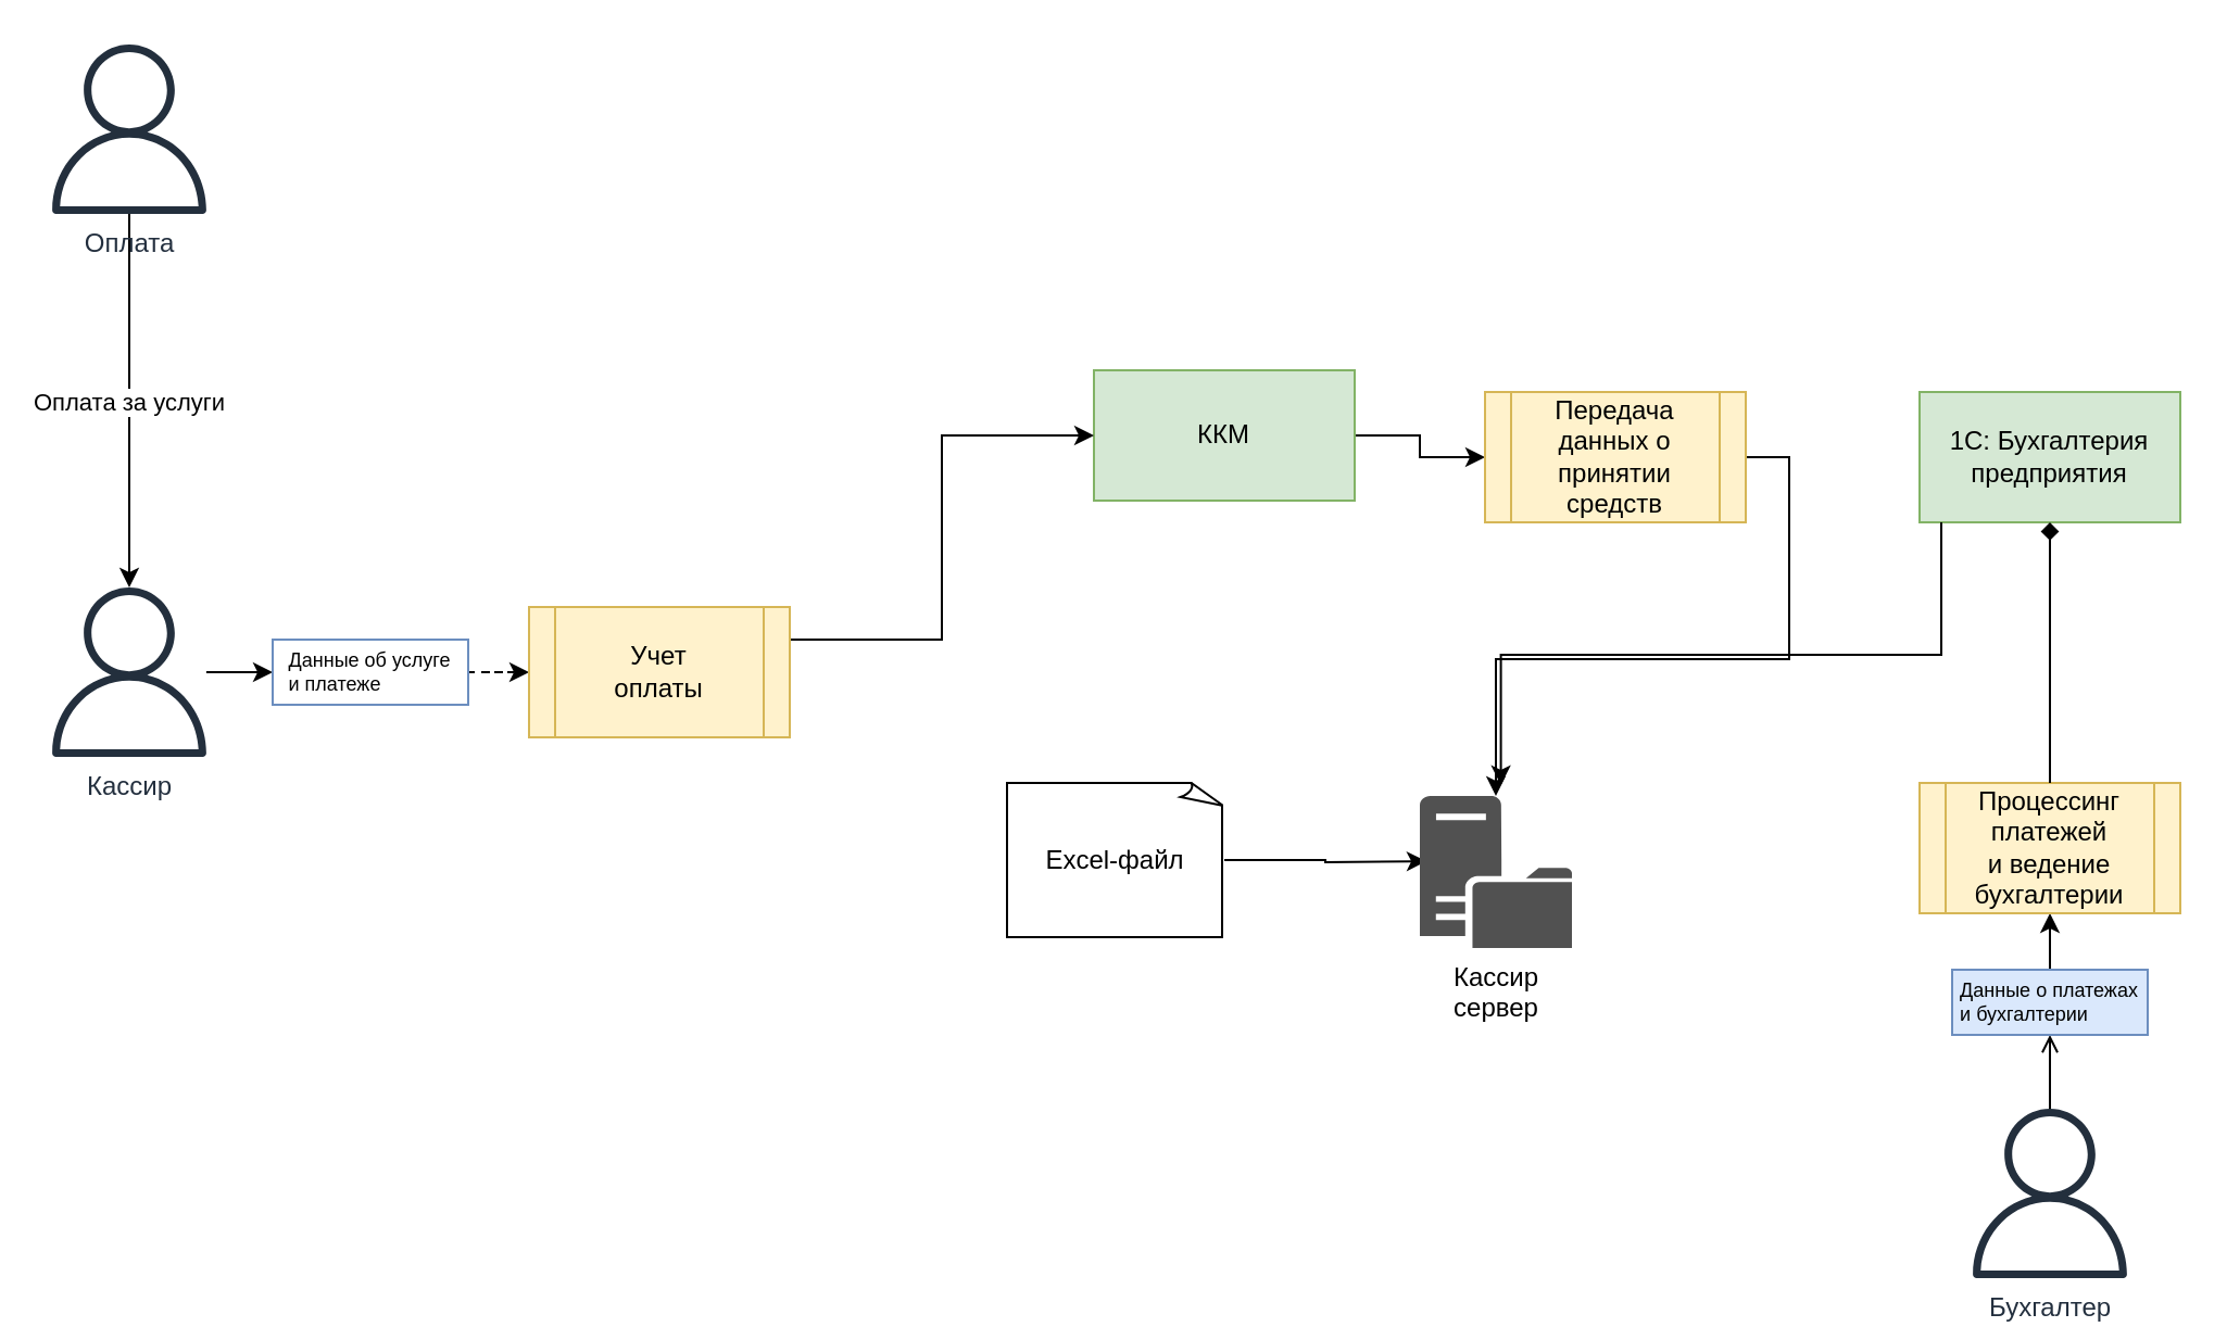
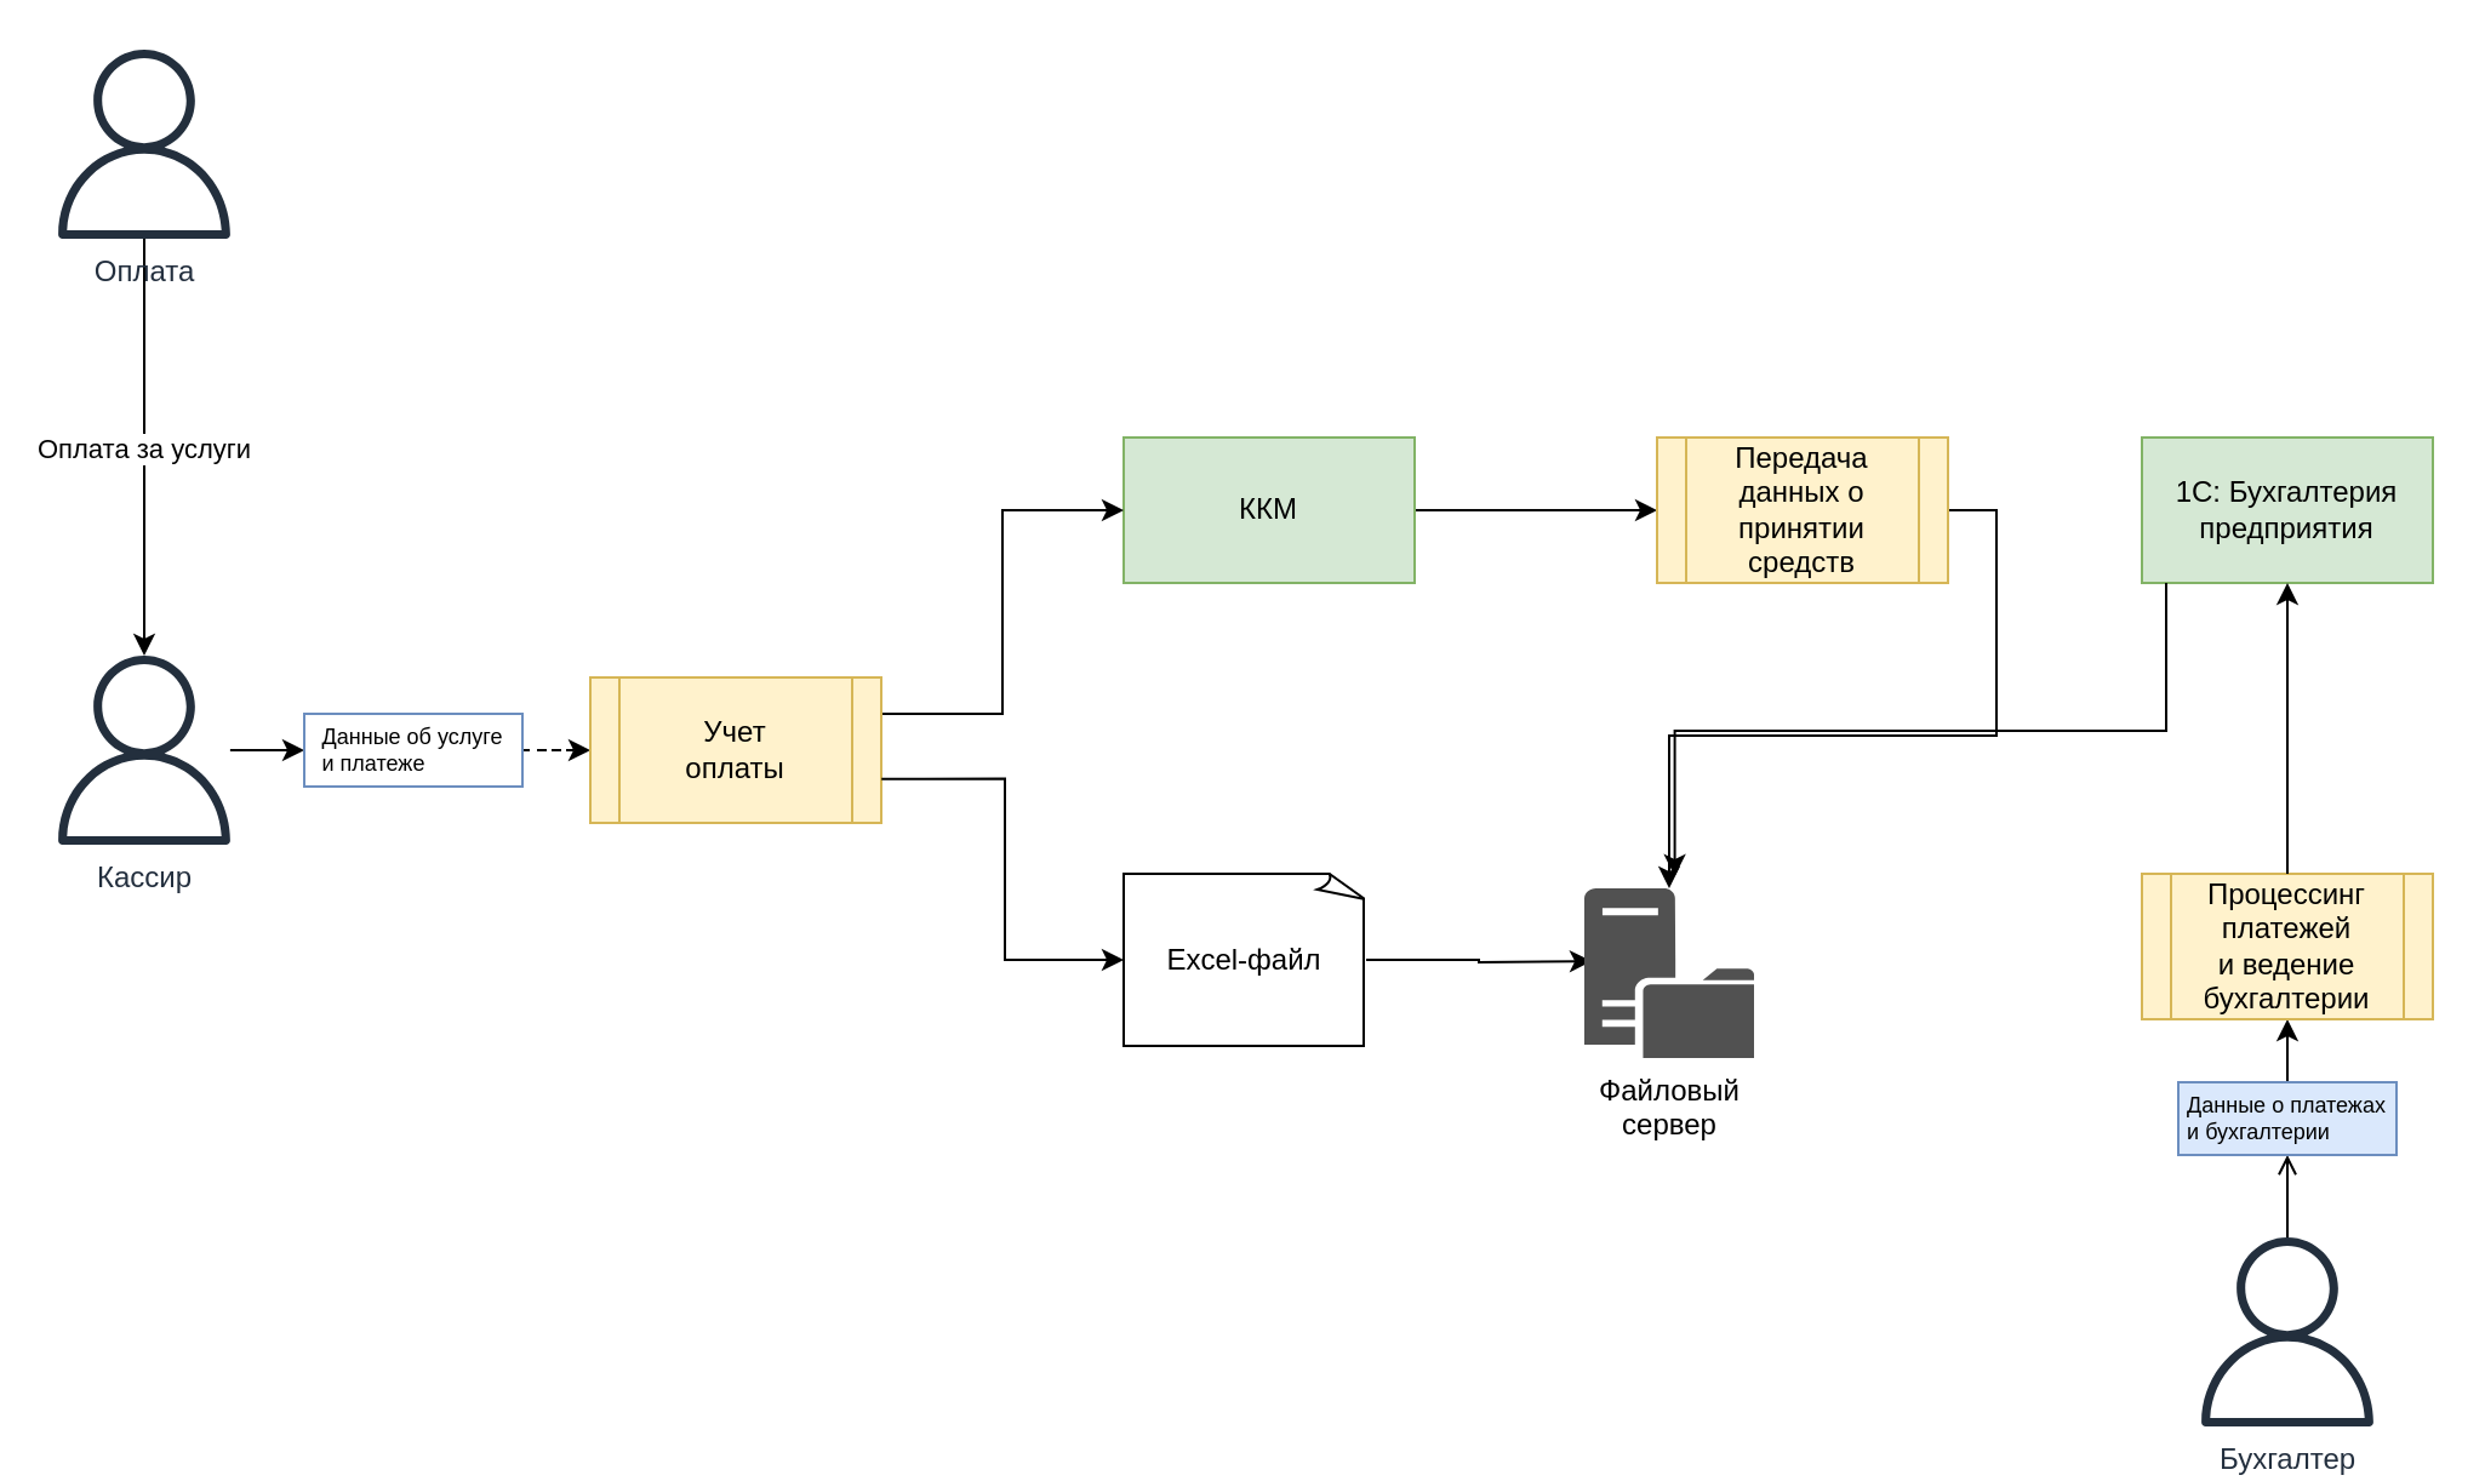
  <mxCell id="0" />
  <mxCell id="1" parent="0" />
  <mxCell id="2" style="edgeStyle=orthogonalEdgeStyle;rounded=0;orthogonalLoop=1;jettySize=auto;html=1;" parent="1" source="4" target="6" edge="1"><mxGeometry relative="1" as="geometry" /></mxCell>
  <mxCell id="3" value="Оплата за услуги" style="edgeLabel;html=1;align=center;verticalAlign=middle;resizable=0;points=[];" parent="2" vertex="1" connectable="0"><mxGeometry y="-1" relative="1" as="geometry"><mxPoint as="offset" /></mxGeometry></mxCell>
  <mxCell id="4" value="Оплата" style="sketch=0;outlineConnect=0;fontColor=#232F3E;gradientColor=none;fillColor=#232F3D;strokeColor=none;dashed=0;verticalLabelPosition=bottom;verticalAlign=top;align=center;html=1;fontSize=12;fontStyle=0;aspect=fixed;pointerEvents=1;shape=mxgraph.aws4.user;" parent="1" vertex="1"><mxGeometry x="20" y="20" width="78" height="78" as="geometry" /></mxCell>
  <mxCell id="5" value="" style="edgeStyle=orthogonalEdgeStyle;rounded=0;orthogonalLoop=1;jettySize=auto;html=1;dashed=1;" parent="1" source="22" target="13" edge="1"><mxGeometry relative="1" as="geometry" /></mxCell>
  <mxCell id="6" value="Кассир" style="sketch=0;outlineConnect=0;fontColor=#232F3E;gradientColor=none;fillColor=#232F3D;strokeColor=none;dashed=0;verticalLabelPosition=bottom;verticalAlign=top;align=center;html=1;fontSize=12;fontStyle=0;aspect=fixed;pointerEvents=1;shape=mxgraph.aws4.user;" parent="1" vertex="1"><mxGeometry x="20" y="270" width="78" height="78" as="geometry" /></mxCell>
  <mxCell id="7" style="edgeStyle=orthogonalEdgeStyle;rounded=0;orthogonalLoop=1;jettySize=auto;html=1;exitX=1;exitY=0.5;exitDx=0;exitDy=0;entryX=0;entryY=0.5;entryDx=0;entryDy=0;" parent="1" source="8" target="18" edge="1"><mxGeometry relative="1" as="geometry" /></mxCell>
- <mxCell id="8" value="ККМ" style="rounded=0;whiteSpace=wrap;html=1;fillColor=#d5e8d4;strokeColor=#82b366;" parent="1" vertex="1"><mxGeometry x="503" y="170" width="120" height="60" as="geometry" /></mxCell>
+ <mxCell id="8" value="ККМ" style="rounded=0;whiteSpace=wrap;html=1;fillColor=#d5e8d4;strokeColor=#82b366;" parent="1" vertex="1"><mxGeometry x="463" y="180" width="120" height="60" as="geometry" /></mxCell>
  <mxCell id="9" value="1C: Бухгалтерия&lt;div&gt;предприятия&lt;/div&gt;" style="rounded=0;whiteSpace=wrap;html=1;fillColor=#d5e8d4;strokeColor=#82b366;" parent="1" vertex="1"><mxGeometry x="883" y="180" width="120" height="60" as="geometry" /></mxCell>
  <mxCell id="10" value="" style="edgeStyle=orthogonalEdgeStyle;rounded=0;orthogonalLoop=1;jettySize=auto;html=1;" parent="1" source="25" target="15" edge="1"><mxGeometry relative="1" as="geometry" /></mxCell>
  <mxCell id="11" value="Бухгалтер" style="sketch=0;outlineConnect=0;fontColor=#232F3E;gradientColor=none;fillColor=#232F3D;strokeColor=none;dashed=0;verticalLabelPosition=bottom;verticalAlign=top;align=center;html=1;fontSize=12;fontStyle=0;aspect=fixed;pointerEvents=1;shape=mxgraph.aws4.user;" parent="1" vertex="1"><mxGeometry x="904" y="510" width="78" height="78" as="geometry" /></mxCell>
  <mxCell id="12" style="edgeStyle=orthogonalEdgeStyle;rounded=0;orthogonalLoop=1;jettySize=auto;html=1;exitX=1;exitY=0.25;exitDx=0;exitDy=0;entryX=0;entryY=0.5;entryDx=0;entryDy=0;" parent="1" source="13" target="8" edge="1"><mxGeometry relative="1" as="geometry" /></mxCell>
  <mxCell id="13" value="Учет&lt;div&gt;оплаты&lt;/div&gt;" style="shape=process;whiteSpace=wrap;html=1;backgroundOutline=1;fillColor=#fff2cc;strokeColor=#d6b656;" parent="1" vertex="1"><mxGeometry x="243" y="279" width="120" height="60" as="geometry" /></mxCell>
  <mxCell id="14" value="Excel-файл" style="whiteSpace=wrap;html=1;shape=mxgraph.basic.document" parent="1" vertex="1"><mxGeometry x="463" y="360" width="100" height="71" as="geometry" /></mxCell>
  <mxCell id="15" value="Процессинг платежей&lt;div&gt;и ведение бухгалтерии&lt;/div&gt;" style="shape=process;whiteSpace=wrap;html=1;backgroundOutline=1;fillColor=#fff2cc;strokeColor=#d6b656;" parent="1" vertex="1"><mxGeometry x="883" y="360" width="120" height="60" as="geometry" /></mxCell>
+ <mxCell id="16" style="edgeStyle=orthogonalEdgeStyle;rounded=0;orthogonalLoop=1;jettySize=auto;html=1;exitX=1.001;exitY=0.697;exitDx=0;exitDy=0;entryX=0;entryY=0.5;entryDx=0;entryDy=0;entryPerimeter=0;exitPerimeter=0;" parent="1" source="13" target="14" edge="1"><mxGeometry relative="1" as="geometry"><mxPoint x="363" y="339" as="sourcePoint" /><Array as="points"><mxPoint x="414" y="321" /><mxPoint x="414" y="395" /></Array></mxGeometry></mxCell>
  <mxCell id="17" style="edgeStyle=orthogonalEdgeStyle;rounded=0;orthogonalLoop=1;jettySize=auto;html=1;exitX=1;exitY=0.5;exitDx=0;exitDy=0;" parent="1" source="18" target="26" edge="1"><mxGeometry relative="1" as="geometry" /></mxCell>
  <mxCell id="18" value="Передача данных о принятии средств" style="shape=process;whiteSpace=wrap;html=1;backgroundOutline=1;fillColor=#fff2cc;strokeColor=#d6b656;" parent="1" vertex="1"><mxGeometry x="683" y="180" width="120" height="60" as="geometry" /></mxCell>
  <mxCell id="19" style="edgeStyle=orthogonalEdgeStyle;rounded=0;orthogonalLoop=1;jettySize=auto;html=1;exitX=1;exitY=0.5;exitDx=0;exitDy=0;exitPerimeter=0;entryX=0;entryY=0.5;entryDx=0;entryDy=0;entryPerimeter=0;" parent="1" source="14" edge="1"><mxGeometry relative="1" as="geometry"><mxPoint x="656" y="396" as="targetPoint" /></mxGeometry></mxCell>
  <mxCell id="20" style="edgeStyle=orthogonalEdgeStyle;rounded=0;orthogonalLoop=1;jettySize=auto;html=1;entryX=0.49;entryY=0;entryDx=0;entryDy=0;entryPerimeter=0;" parent="1" edge="1"><mxGeometry relative="1" as="geometry"><mxPoint x="893" y="240" as="sourcePoint" /><Array as="points"><mxPoint x="893" y="240" /><mxPoint x="893" y="301" /><mxPoint x="690" y="301" /></Array><mxPoint x="690.3" y="361" as="targetPoint" /></mxGeometry></mxCell>
  <mxCell id="21" value="" style="edgeStyle=orthogonalEdgeStyle;rounded=0;orthogonalLoop=1;jettySize=auto;html=1;" parent="1" source="6" target="22" edge="1"><mxGeometry relative="1" as="geometry"><mxPoint x="94" y="309" as="sourcePoint" /><mxPoint x="243" y="309" as="targetPoint" /></mxGeometry></mxCell>
  <mxCell id="22" value="&lt;div style=&quot;text-align: left;&quot;&gt;&lt;span style=&quot;text-wrap-mode: nowrap; background-color: transparent; color: light-dark(rgb(0, 0, 0), rgb(255, 255, 255));&quot;&gt;Данные об услуге&lt;/span&gt;&lt;/div&gt;&lt;div style=&quot;text-align: left;&quot;&gt;&lt;span style=&quot;text-wrap-mode: nowrap; background-color: transparent; color: light-dark(rgb(0, 0, 0), rgb(255, 255, 255));&quot;&gt;и платеже&lt;/span&gt;&lt;/div&gt;" style="html=1;dashed=0;whiteSpace=wrap;fontSize=9;fillColor=#ffffff;strokeColor=#6c8ebf;" parent="1" vertex="1"><mxGeometry x="125" y="294" width="90" height="30" as="geometry" /></mxCell>
- <mxCell id="23" value="" style="edgeStyle=orthogonalEdgeStyle;rounded=0;orthogonalLoop=1;jettySize=auto;html=1;exitX=0.5;exitY=0;exitDx=0;exitDy=0;entryX=0.5;entryY=1;entryDx=0;entryDy=0;endArrow=diamond;" parent="1" source="15" target="9" edge="1"><mxGeometry relative="1" as="geometry"><mxPoint x="943" y="360" as="sourcePoint" /><mxPoint x="942" y="324" as="targetPoint" /></mxGeometry></mxCell>
+ <mxCell id="23" value="" style="edgeStyle=orthogonalEdgeStyle;rounded=0;orthogonalLoop=1;jettySize=auto;html=1;exitX=0.5;exitY=0;exitDx=0;exitDy=0;entryX=0.5;entryY=1;entryDx=0;entryDy=0;" parent="1" source="15" target="9" edge="1"><mxGeometry relative="1" as="geometry"><mxPoint x="943" y="360" as="sourcePoint" /><mxPoint x="942" y="324" as="targetPoint" /></mxGeometry></mxCell>
  <mxCell id="24" value="" style="edgeStyle=orthogonalEdgeStyle;rounded=0;orthogonalLoop=1;jettySize=auto;html=1;endArrow=open;" parent="1" source="11" target="25" edge="1"><mxGeometry relative="1" as="geometry"><mxPoint x="943" y="487" as="sourcePoint" /><mxPoint x="943" y="420" as="targetPoint" /></mxGeometry></mxCell>
  <mxCell id="25" value="&lt;div style=&quot;text-align: left;&quot;&gt;&lt;span style=&quot;text-wrap-mode: nowrap; background-color: transparent; color: light-dark(rgb(0, 0, 0), rgb(255, 255, 255));&quot;&gt;Данные о платежах&lt;/span&gt;&lt;/div&gt;&lt;div style=&quot;text-align: left;&quot;&gt;&lt;span style=&quot;text-wrap-mode: nowrap; background-color: transparent; color: light-dark(rgb(0, 0, 0), rgb(255, 255, 255));&quot;&gt;и бухгалтерии&lt;/span&gt;&lt;/div&gt;" style="html=1;dashed=0;whiteSpace=wrap;fontSize=9;fillColor=#dae8fc;strokeColor=#6c8ebf;" parent="1" vertex="1"><mxGeometry x="898" y="446" width="90" height="30" as="geometry" /></mxCell>
- <mxCell id="26" value="Кассир&lt;div&gt;сервер&lt;/div&gt;" style="sketch=0;pointerEvents=1;shadow=0;dashed=0;html=1;strokeColor=none;labelPosition=center;verticalLabelPosition=bottom;verticalAlign=top;align=center;fillColor=#515151;shape=mxgraph.mscae.system_center.distribution_point" parent="1" vertex="1"><mxGeometry x="653" y="366" width="70" height="70" as="geometry" /></mxCell>
+ <mxCell id="26" value="Файловый&lt;div&gt;сервер&lt;/div&gt;" style="sketch=0;pointerEvents=1;shadow=0;dashed=0;html=1;strokeColor=none;labelPosition=center;verticalLabelPosition=bottom;verticalAlign=top;align=center;fillColor=#515151;shape=mxgraph.mscae.system_center.distribution_point" parent="1" vertex="1"><mxGeometry x="653" y="366" width="70" height="70" as="geometry" /></mxCell>
